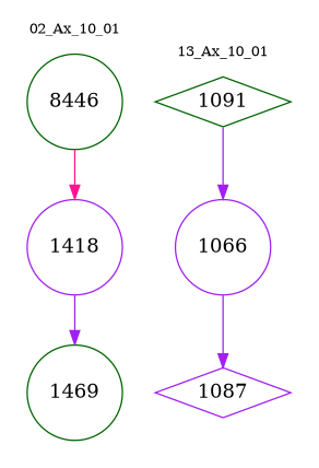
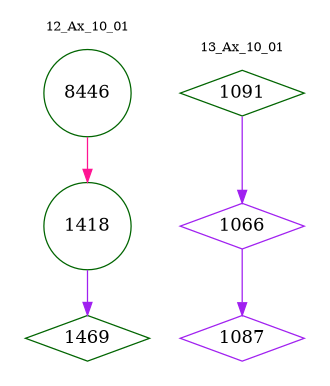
  digraph {
    node [color=darkgreen shape=diamond]
    edge [color=purple]
    n1 [label=8446 shape=circle]
-   n2 [color=purple label=1418 shape=circle]
-   n3 [label=1469 shape=circle]
+   n2 [label=1418 shape=circle]
+   n3 [label=1469]
    n4 [label=1091]
-   n5 [color=purple label=1066 shape=circle]
+   n5 [color=purple label=1066]
    n6 [color=purple label=1087]
    subgraph cluster_1 {
      color=white
      fontsize=10
-     label="02_Ax_10_01"
+     label="12_Ax_10_01"
      n1
      n2
      n3
    }
    subgraph cluster_2 {
      color=white
      fontsize=10
      label="13_Ax_10_01"
      n4
      n5
      n6
    }
    n1 -> n2 [color=deeppink]
    n2 -> n3
    n4 -> n5
    n5 -> n6
  }
